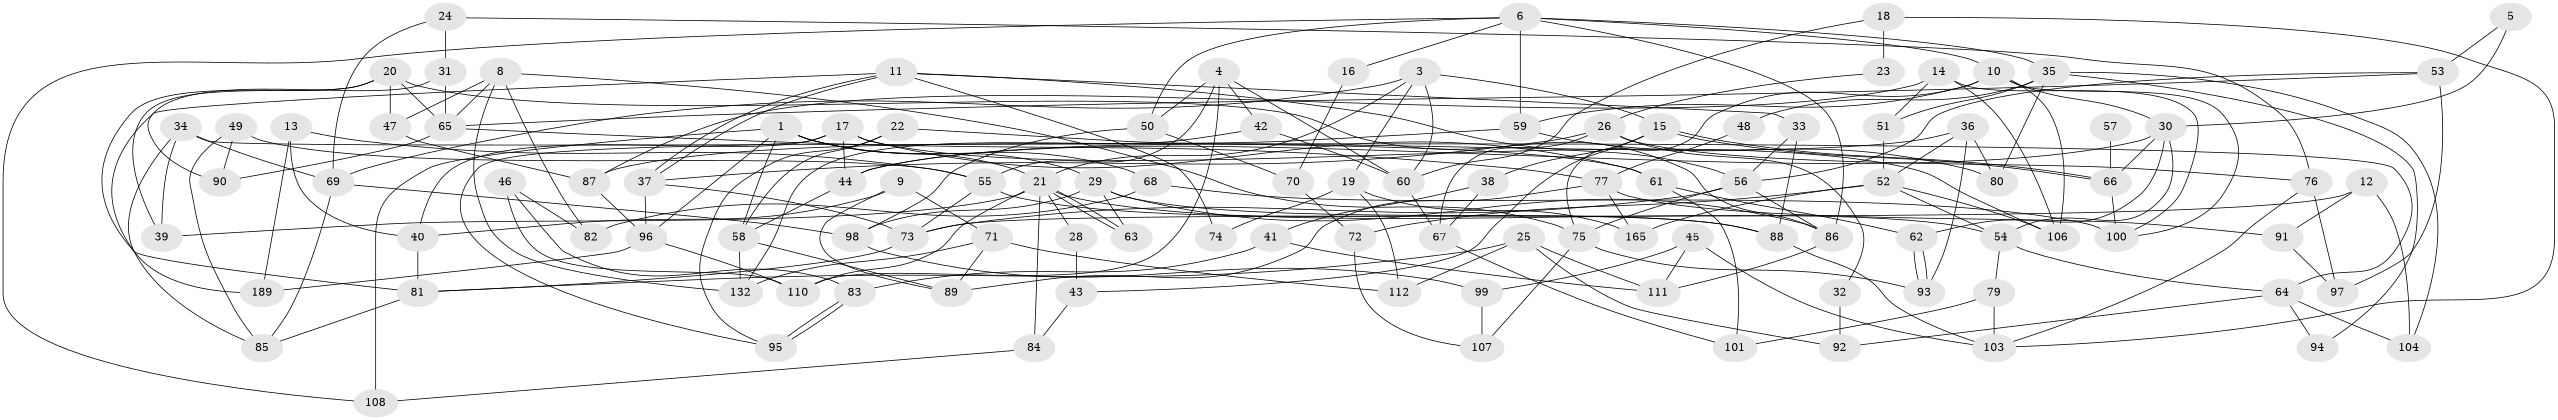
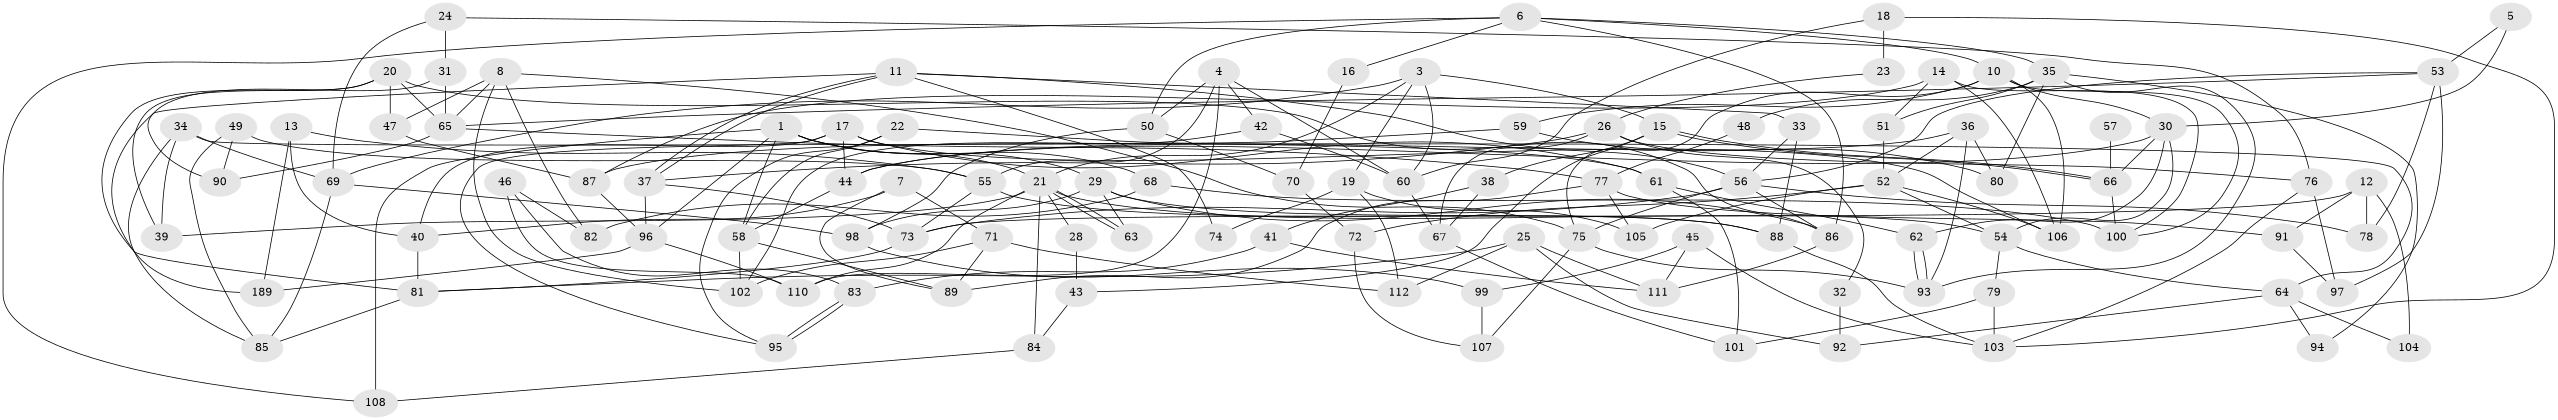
  graph {
    node [color=gray90 style=filled]
    1
    21
    29
    58
    68
    96
    108
    110
    39
    28
    54
    63
    84
    86
    88
    98
    89
-   102 [label=132]
+   102
    82
    100
    n21 [label=189]
    20
    47
    65
    81
    40
    79
    103
    101
    3
    15
    19
    60
    69
    38
    43
    66
    74
-   105 [label=165]
+   105
    112
    67
    85
    4
    42
    50
    55
    70
    73
    5
    30
    53
    44
    62
    56
+   78
    97
    6
    10
    16
    35
    59
    75
    106
    80
    51
    48
    93
    94
    87
    111
-   7 [label=9]
+   7
    71
    8
    90
    77
    107
    25
    92
    11
    33
    37
    12
    91
    104
    13
    14
    52
    41
    72
    17
    61
    95
    18
    23
    26
    64
    22
    76
    32
    24
    31
    49
    99
    34
    36
    83
    45
    46
    57
    1 -- 21
    1 -- 29
    1 -- 58
    1 -- 68
    1 -- 96
    1 -- 108
    21 -- 110
    21 -- 39
    21 -- 28
    21 -- 54
    21 -- 63
    21 -- 63
    21 -- 84
    29 -- 63
    29 -- 86
    29 -- 88
    29 -- 98
    58 -- 89
    58 -- 102
    68 -- 82
    68 -- 100
    96 -- 110
    96 -- n21
    28 -- 43
    54 -- 79
    54 -- 64
    84 -- 108
    86 -- 111
    88 -- 103
    98 -- 99
    20 -- 39
    20 -- 86
    20 -- 47
    20 -- 65
    20 -- 81
    47 -- 87
    65 -- 90
    65 -- 77
    81 -- 85
    40 -- 81
    79 -- 103
    79 -- 101
    3 -- 21
    3 -- 15
    3 -- 19
    3 -- 60
    3 -- 69
    15 -- 38
    15 -- 43
    15 -- 66
    15 -- 66
    19 -- 74
    19 -- 105
    19 -- 112
    60 -- 67
    69 -- 98
    69 -- 85
    38 -- 67
    38 -- 41
    43 -- 84
    66 -- 100
    67 -- 101
    4 -- 110
    4 -- 60
    4 -- 42
    4 -- 50
    4 -- 55
    42 -- 102
    42 -- 60
    50 -- 98
    50 -- 70
    55 -- 88
    55 -- 73
    70 -- 72
    73 -- 81
    5 -- 30
    5 -- 53
    30 -- 54
    30 -- 66
    30 -- 44
    30 -- 62
    53 -- 65
    53 -- 56
+   53 -- 78
    53 -- 97
    44 -- 58
    62 -- 93
    62 -- 93
    56 -- 86
    56 -- 73
+   56 -- 78
    56 -- 75
    6 -- 108
    6 -- 86
    6 -- 50
    6 -- 10
    6 -- 16
    6 -- 35
-   6 -- 59
    10 -- 100
    10 -- 30
    10 -- 59
    10 -- 75
    10 -- 106
    16 -- 70
    35 -- 80
    35 -- 51
    35 -- 48
-   35 -- 104
+   35 -- 93
    35 -- 94
    59 -- 80
    59 -- 87
    75 -- 93
    75 -- 107
    51 -- 52
    48 -- 77
    87 -- 96
    7 -- 89
    7 -- 40
    7 -- 71
    71 -- 89
    71 -- 102
    71 -- 112
    8 -- 102
    8 -- 82
    8 -- 47
    8 -- 65
    8 -- 75
    77 -- 89
    77 -- 105
    77 -- 91
    25 -- 81
    25 -- 112
    25 -- 111
    25 -- 92
    11 -- n21
    11 -- 74
    11 -- 56
    11 -- 33
    11 -- 37
    11 -- 37
    33 -- 88
    33 -- 56
    37 -- 96
    37 -- 73
    12 -- 73
+   12 -- 78
    12 -- 91
    12 -- 104
    91 -- 97
    13 -- n21
    13 -- 40
    13 -- 55
    14 -- 100
    14 -- 106
    14 -- 51
    14 -- 87
    52 -- 54
    52 -- 105
    52 -- 106
    52 -- 72
    41 -- 111
    41 -- 83
    72 -- 107
    17 -- 40
    17 -- 44
    17 -- 106
    17 -- 61
    17 -- 95
    61 -- 101
    61 -- 62
    18 -- 103
    18 -- 60
    18 -- 23
    23 -- 26
    26 -- 67
    26 -- 37
    26 -- 76
    26 -- 32
    64 -- 94
    64 -- 92
    64 -- 104
    22 -- 58
    22 -- 61
    22 -- 95
    76 -- 103
    76 -- 97
    32 -- 92
    24 -- 69
    24 -- 76
    24 -- 31
    31 -- 65
    31 -- 90
    49 -- 85
    49 -- 55
    49 -- 90
    99 -- 107
    34 -- 39
    34 -- 69
    34 -- 85
    34 -- 64
    36 -- 44
    36 -- 80
    36 -- 93
    36 -- 52
    83 -- 95
    83 -- 95
    45 -- 103
    45 -- 111
    45 -- 99
    46 -- 110
    46 -- 82
    46 -- 83
    57 -- 66
  }
